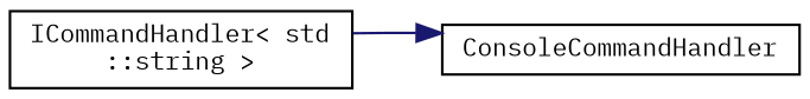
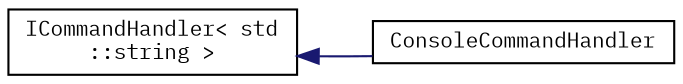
  digraph {
    rankdir=LR
    fontname="IBM Plex Mono"
    node [color=black fillcolor=white fontname="IBM Plex Mono" fontsize=10 shape=record style=filled]
    n1 [height=0.2 label="ICommandHandler\< std\l::string \>" width=0.4]
    n2 [height=0.2 label=ConsoleCommandHandler width=0.4]
-   n2 -> n1 [color=midnightblue dir=back fontname="IBM Plex Mono" fontsize=10 labelfontname=Helvetica labelfontsize=10 style=solid]
+   n1 -> n2 [color=midnightblue dir=back fontname="IBM Plex Mono" fontsize=10 labelfontname=Helvetica labelfontsize=10 style=solid]
  }
